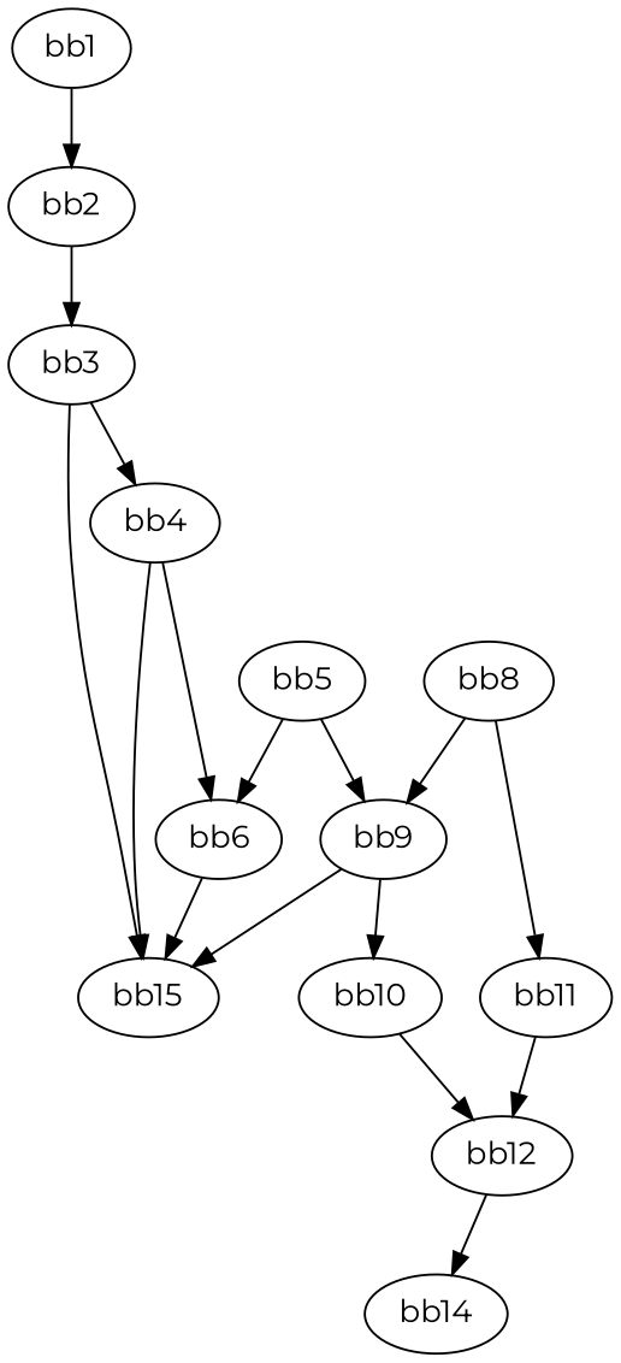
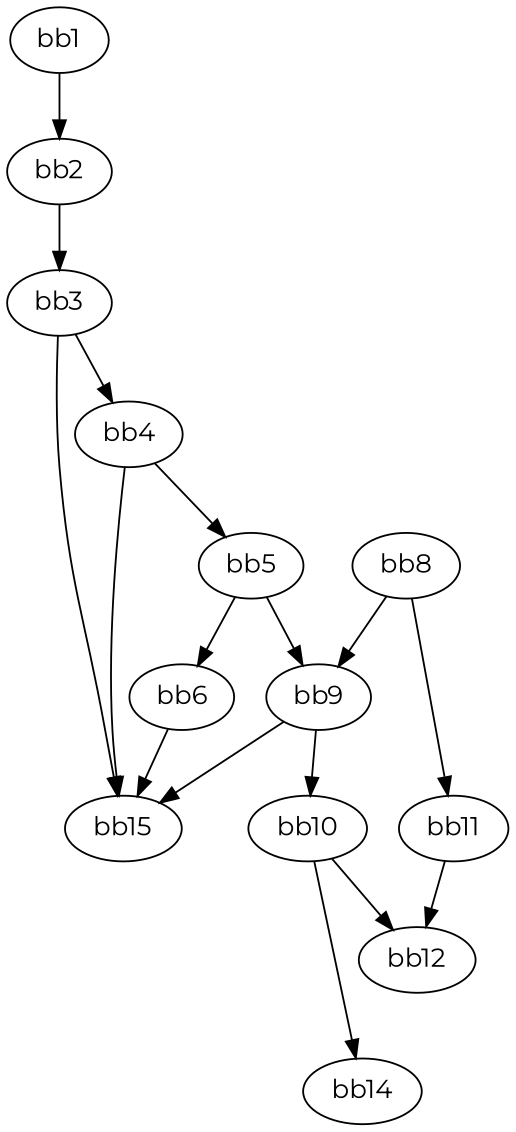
  digraph {
    fontname=Montserrat
    node [fontname=Montserrat]
    edge [fontname=Montserrat]
    n1 [label="bb1\l"]
    n2 [label="bb2\l"]
    n3 [label="bb15\l"]
    n4 [label="bb3\l"]
    n5 [label="bb4\l"]
    n6 [label="bb5\l"]
    n7 [label="bb6\l"]
    n8 [label="bb9\l"]
    n9 [label="bb8\l"]
    n10 [label="bb11\l"]
    n11 [label="bb12\l"]
    n12 [label="bb10\l"]
    n13 [label="bb14\l"]
    n1 -> n2
    n2 -> n4
    n4 -> n3
    n4 -> n5
    n5 -> n3
-   n5 -> n7
+   n5 -> n6
    n6 -> n7
    n6 -> n8
    n7 -> n3
    n8 -> n3
    n8 -> n12
    n9 -> n8
    n9 -> n10
    n10 -> n11
-   n11 -> n13
+   n12 -> n13
    n12 -> n11
  }
